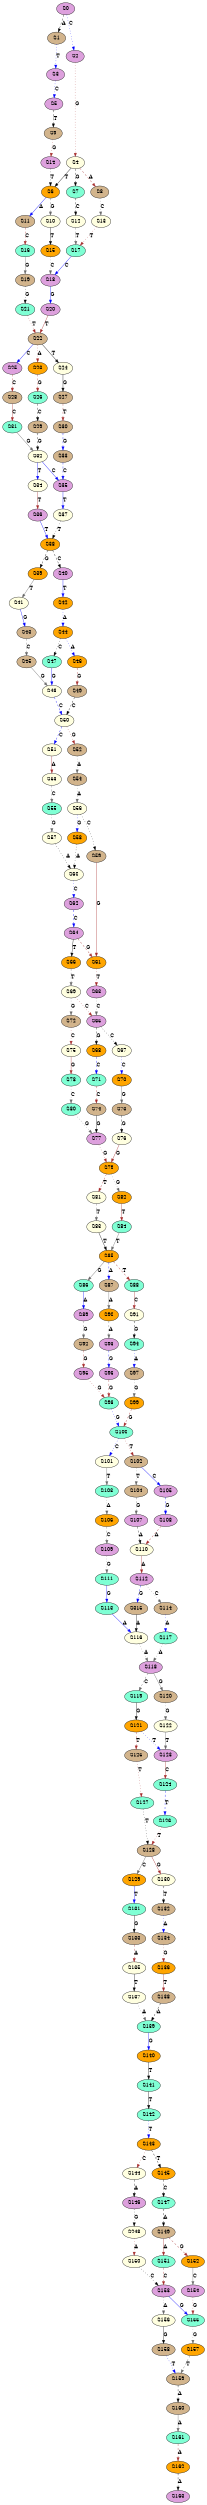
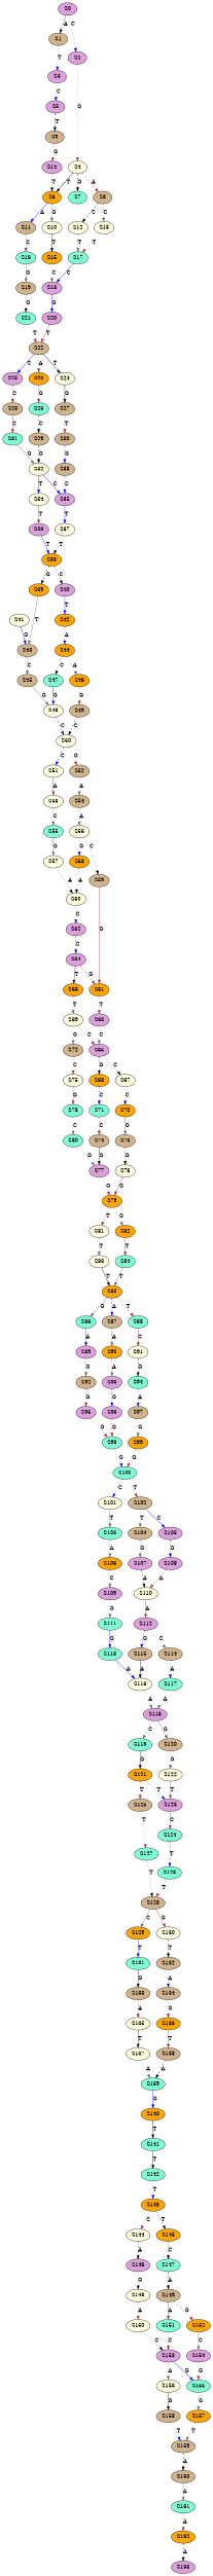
  strict digraph {
    node [fillcolor=tan style=filled]
    edge [color=brown style=dotted]
    S0 [fillcolor=plum]
    S1
    S2 [fillcolor=plum]
    S3 [fillcolor=plum]
    S4 [fillcolor=lightyellow]
    S5 [fillcolor=plum]
    S6 [fillcolor=orange]
    S7 [fillcolor=aquamarine]
    S8
    S9
    S10 [fillcolor=lightyellow]
    S11
    S12 [fillcolor=lightyellow]
    S13 [fillcolor=lightyellow]
    S14 [fillcolor=plum]
    S15 [fillcolor=orange]
    S16 [fillcolor=aquamarine]
    S17 [fillcolor=aquamarine]
    S18 [fillcolor=plum]
    S19
    S20 [fillcolor=plum]
    S21 [fillcolor=aquamarine]
    S22
    S23 [fillcolor=orange]
    S24 [fillcolor=lightyellow]
    S25 [fillcolor=plum]
    S26 [fillcolor=aquamarine]
    S27
    S28
    S29
    S30
    S31 [fillcolor=aquamarine]
    S32 [fillcolor=lightyellow]
    S33
    S34 [fillcolor=lightyellow]
    S35 [fillcolor=plum]
    S36 [fillcolor=plum]
    S37 [fillcolor=lightyellow]
    S38 [fillcolor=orange]
    S39 [fillcolor=orange]
    S40 [fillcolor=plum]
    S41 [fillcolor=lightyellow]
    S42 [fillcolor=orange]
    S43
    S44 [fillcolor=orange]
    S45
    S46 [fillcolor=orange]
    S47 [fillcolor=aquamarine]
    S48 [fillcolor=lightyellow]
    S49
    S50 [fillcolor=lightyellow]
    S51 [fillcolor=lightyellow]
    S52
    S53 [fillcolor=lightyellow]
    S54
    S55 [fillcolor=aquamarine]
    S56 [fillcolor=lightyellow]
    S57 [fillcolor=lightyellow]
    S58 [fillcolor=orange]
    S59
    S60 [fillcolor=lightyellow]
    S61 [fillcolor=orange]
    S62 [fillcolor=plum]
    S63 [fillcolor=plum]
    S64 [fillcolor=plum]
    S65 [fillcolor=plum]
    S66 [fillcolor=orange]
    S67 [fillcolor=lightyellow]
    S68 [fillcolor=orange]
    S69 [fillcolor=lightyellow]
    S70 [fillcolor=orange]
    S71 [fillcolor=aquamarine]
    S72
    S73
    S74
    S75 [fillcolor=lightyellow]
    S76 [fillcolor=lightyellow]
    S77 [fillcolor=plum]
    S78 [fillcolor=aquamarine]
    S79 [fillcolor=orange]
    S80 [fillcolor=aquamarine]
    S81 [fillcolor=lightyellow]
    S82 [fillcolor=orange]
    S83 [fillcolor=lightyellow]
    S84 [fillcolor=aquamarine]
    S85 [fillcolor=orange]
    S86 [fillcolor=aquamarine]
    S87
    S88 [fillcolor=aquamarine]
    S89 [fillcolor=plum]
    S90 [fillcolor=orange]
    S91 [fillcolor=lightyellow]
    S92
    S93 [fillcolor=plum]
    S94 [fillcolor=aquamarine]
    S95 [fillcolor=plum]
    S96 [fillcolor=plum]
    S97
    S98 [fillcolor=aquamarine]
    S99 [fillcolor=orange]
    S100 [fillcolor=aquamarine]
    S101 [fillcolor=lightyellow]
    S102
    S103 [fillcolor=aquamarine]
    S104
    S105 [fillcolor=plum]
    S106 [fillcolor=orange]
    S107 [fillcolor=plum]
    S108 [fillcolor=plum]
    S109 [fillcolor=plum]
    S110 [fillcolor=lightyellow]
    S111 [fillcolor=aquamarine]
    S112 [fillcolor=plum]
    S113 [fillcolor=aquamarine]
    S114
-   S115 [label=S315]
+   S115
    S116 [fillcolor=lightyellow]
    S117 [fillcolor=aquamarine]
    S118 [fillcolor=plum]
    S119 [fillcolor=aquamarine]
    S120
    S121 [fillcolor=orange]
    S122 [fillcolor=lightyellow]
    S123 [fillcolor=plum]
    S125
    S124 [fillcolor=aquamarine]
    S126 [fillcolor=aquamarine]
    S127 [fillcolor=aquamarine]
    S128
    S129 [fillcolor=orange]
    S130 [fillcolor=lightyellow]
    S131 [fillcolor=aquamarine]
    S132
    S133
    S134
    S135 [fillcolor=lightyellow]
    S136 [fillcolor=orange]
    S137 [fillcolor=lightyellow]
    S138
    S139 [fillcolor=aquamarine]
    S140 [fillcolor=orange]
    S141 [fillcolor=aquamarine]
    S142 [fillcolor=aquamarine]
    S143 [fillcolor=orange]
    S144 [fillcolor=lightyellow]
    S145 [fillcolor=orange]
    S146 [fillcolor=plum]
    S147 [fillcolor=aquamarine]
-   S148 [fillcolor=lightyellow label=S248]
+   S148 [fillcolor=lightyellow]
    S149
    S150 [fillcolor=lightyellow]
    S151 [fillcolor=aquamarine]
    S152 [fillcolor=orange]
    S153 [fillcolor=plum]
    S154 [fillcolor=plum]
    S155 [fillcolor=aquamarine]
    S156 [fillcolor=lightyellow]
    S157 [fillcolor=orange]
    S158
    S159
    S160
    S161 [fillcolor=aquamarine]
    S162 [fillcolor=orange]
    S163 [fillcolor=plum]
    S0 -> S1 [color=black label=A style=dashed]
    S0 -> S2 [color=blue label=C]
    S1 -> S3 [color=blue label=T]
    S2 -> S4 [label=G]
    S3 -> S5 [color=blue label=C]
    S4 -> S6 [color=black label=T style=solid]
    S4 -> S7 [color=black label=G style=dashed]
    S4 -> S8 [label=A style=dashed]
    S5 -> S9 [color=black label=T style=dashed]
    S6 -> S10 [color=gray40 label=G style=dashed]
    S6 -> S11 [color=blue label=A style=solid]
-   S7 -> S12 [color=black label=C style=dashed]
+   S8 -> S12 [color=black label=C style=dashed]
    S8 -> S13 [color=gray40 label=C]
    S9 -> S14 [label=G]
    S10 -> S15 [color=black label=T style=solid]
    S11 -> S16 [label=C style=dashed]
    S12 -> S17 [color=gray40 label=T style=dashed]
    S13 -> S17 [label=T]
    S14 -> S6 [color=black label=T]
    S15 -> S18 [color=gray40 label=C]
    S16 -> S19 [color=gray40 label=G style=solid]
    S17 -> S18 [color=blue label=C style=solid]
    S18 -> S20 [color=blue label=G style=solid]
    S19 -> S21 [color=black label=G]
    S20 -> S22 [label=T style=solid]
    S21 -> S22 [label=T]
    S22 -> S23 [label=A]
    S22 -> S24 [color=black label=T style=solid]
    S22 -> S25 [color=blue label=C style=solid]
    S23 -> S26 [label=G style=dashed]
    S24 -> S27 [color=black label=G style=solid]
    S25 -> S28 [label=C style=dashed]
    S26 -> S29 [color=black label=C style=dashed]
    S27 -> S30 [label=T style=dashed]
    S28 -> S31 [label=C style=solid]
    S29 -> S32 [color=black label=G style=dashed]
    S30 -> S33 [color=blue label=G style=dashed]
    S31 -> S32 [color=gray40 label=G style=solid]
    S32 -> S34 [color=blue label=T style=solid]
    S32 -> S35 [color=blue label=C style=solid]
    S33 -> S35 [color=blue label=C style=dashed]
    S34 -> S36 [label=T style=solid]
    S35 -> S37 [color=blue label=T style=solid]
    S36 -> S38 [color=blue label=T style=solid]
    S37 -> S38 [color=black label=T]
    S38 -> S39 [color=black label=G style=dashed]
    S38 -> S40 [color=black label=C style=dashed]
-   S39 -> S41 [color=gray40 label=T style=solid]
+   S39 -> S43 [color=gray40 label=T style=solid]
    S40 -> S42 [color=blue label=T style=solid]
    S41 -> S43 [color=blue label=G style=solid]
    S42 -> S44 [color=blue label=A]
    S43 -> S45 [color=gray40 label=C style=dashed]
-   S44 -> S46 [color=blue label=A]
+   S44 -> S46 [color=gray40 label=A]
    S44 -> S47 [color=black label=C]
    S45 -> S48 [color=gray40 label=G style=solid]
    S46 -> S49 [label=G style=dashed]
    S47 -> S48 [color=blue label=G style=solid]
    S48 -> S50 [color=blue label=C style=dashed]
    S49 -> S50 [color=black label=C style=dashed]
    S50 -> S51 [color=blue label=C style=dashed]
    S50 -> S52 [label=G]
    S51 -> S53 [label=A style=solid]
    S52 -> S54 [color=gray40 label=A]
    S53 -> S55 [color=gray40 label=C style=dashed]
    S54 -> S56 [color=gray40 label=A]
-   S55 -> S57 [color=gray40 label=G]
+   S55 -> S57 [color=gray40 label=G style=solid]
    S56 -> S58 [color=blue label=G]
    S56 -> S59 [color=black label=C]
    S57 -> S60 [color=black label=A]
    S58 -> S60 [color=black label=A]
    S59 -> S61 [label=G style=solid]
    S60 -> S62 [color=blue label=C]
    S61 -> S63 [label=T]
    S62 -> S64 [color=blue label=C style=dashed]
    S63 -> S65 [color=gray40 label=C]
    S64 -> S61 [label=G style=dashed]
    S64 -> S66 [color=black label=T style=solid]
    S65 -> S67 [color=black label=C]
    S65 -> S68 [color=black label=G style=dashed]
    S66 -> S69 [color=gray40 label=T style=dashed]
    S67 -> S70 [color=blue label=C]
    S68 -> S71 [color=blue label=C style=dashed]
    S69 -> S65 [label=C]
    S69 -> S72 [color=gray40 label=G]
    S70 -> S73 [color=gray40 label=G style=solid]
    S71 -> S74 [label=C style=dashed]
    S72 -> S75 [label=C]
    S73 -> S76 [color=black label=G style=dashed]
    S74 -> S77 [color=black label=G style=solid]
    S75 -> S78 [label=G style=solid]
    S76 -> S79 [label=G style=solid]
    S77 -> S79 [label=G]
    S78 -> S80 [color=gray40 label=C]
    S79 -> S81 [label=T style=dashed]
    S79 -> S82 [color=gray40 label=G]
    S80 -> S77 [color=gray40 label=G]
    S81 -> S83 [color=gray40 label=T style=dashed]
    S82 -> S84 [label=T style=solid]
    S83 -> S85 [color=black label=T style=solid]
    S84 -> S85 [color=gray40 label=T style=solid]
    S85 -> S86 [color=gray40 label=G style=solid]
    S85 -> S87 [color=blue label=A style=dashed]
    S85 -> S88 [label=T style=dashed]
    S86 -> S89 [color=blue label=A style=solid]
    S87 -> S90 [color=gray40 label=A style=solid]
    S88 -> S91 [label=C style=solid]
    S89 -> S92 [color=gray40 label=G style=dashed]
    S90 -> S93 [color=gray40 label=A style=dashed]
    S91 -> S94 [color=black label=G style=dashed]
    S92 -> S95 [label=G style=dashed]
    S93 -> S96 [color=blue label=G style=dashed]
    S94 -> S97 [color=blue label=A]
    S95 -> S98 [label=G]
    S96 -> S98 [label=G style=dashed]
    S97 -> S99 [color=gray40 label=G]
    S98 -> S100 [color=blue label=G]
    S99 -> S100 [label=G style=dashed]
    S100 -> S101 [color=blue label=C]
    S100 -> S102 [label=T]
    S101 -> S103 [color=gray40 label=T style=solid]
    S102 -> S104 [color=gray40 label=T]
    S102 -> S105 [color=blue label=C style=solid]
    S103 -> S106 [color=gray40 label=A]
    S104 -> S107 [color=gray40 label=G style=dashed]
    S105 -> S108 [color=blue label=G style=dashed]
    S106 -> S109 [color=gray40 label=C style=dashed]
    S107 -> S110 [color=black label=A style=dashed]
    S108 -> S110 [label=A style=dashed]
    S109 -> S111 [color=gray40 label=G]
    S110 -> S112 [label=A style=solid]
    S111 -> S113 [color=blue label=G style=solid]
    S112 -> S114 [color=gray40 label=C]
    S112 -> S115 [color=blue label=G style=dashed]
    S113 -> S116 [color=blue label=A style=solid]
    S114 -> S117 [color=blue label=A]
    S115 -> S116 [color=black label=A style=solid]
    S116 -> S118 [color=gray40 label=A]
    S117 -> S118 [color=gray40 label=A]
    S118 -> S119 [color=gray40 label=C style=dashed]
    S118 -> S120 [color=gray40 label=G style=solid]
    S119 -> S121 [color=black label=G style=solid]
    S120 -> S122 [color=gray40 label=G]
    S121 -> S123 [color=blue label=T]
    S121 -> S125 [label=T style=dashed]
    S122 -> S123 [color=gray40 label=T style=solid]
    S123 -> S124 [label=C style=solid]
    S125 -> S127 [label=T]
    S124 -> S126 [color=blue label=T style=dashed]
    S126 -> S128 [label=T]
    S127 -> S128 [color=black label=T]
    S128 -> S129 [color=gray40 label=C style=solid]
    S128 -> S130 [label=G style=solid]
    S129 -> S131 [color=blue label=T style=solid]
    S130 -> S132 [color=black label=T style=dashed]
    S131 -> S133 [color=black label=G style=solid]
    S132 -> S134 [color=blue label=A]
    S133 -> S135 [label=A style=dashed]
    S134 -> S136 [label=G]
    S135 -> S137 [color=black label=T style=solid]
    S136 -> S138 [label=T style=solid]
    S137 -> S139 [color=gray40 label=A]
    S138 -> S139 [color=black label=A style=dashed]
    S139 -> S140 [color=blue label=G style=solid]
    S140 -> S141 [color=black label=T style=solid]
    S141 -> S142 [color=black label=T style=solid]
    S142 -> S143 [color=blue label=T]
    S143 -> S144 [label=C]
    S143 -> S145 [color=black label=T style=dashed]
    S144 -> S146 [color=black label=A style=dashed]
    S145 -> S147 [color=black label=C style=dashed]
    S146 -> S148 [color=black label=G]
    S147 -> S149 [color=black label=A style=dashed]
    S148 -> S150 [label=A]
    S149 -> S151 [label=A style=solid]
    S149 -> S152 [label=G style=dashed]
    S150 -> S153 [color=black label=C]
    S151 -> S153 [label=C style=dashed]
    S152 -> S154 [color=gray40 label=C style=solid]
    S153 -> S155 [color=blue label=G style=solid]
    S153 -> S156 [color=gray40 label=A]
    S154 -> S155 [label=G]
    S155 -> S157 [color=gray40 label=G]
    S156 -> S158 [color=black label=G style=solid]
    S157 -> S159 [color=gray40 label=T style=dashed]
    S158 -> S159 [color=blue label=T]
    S159 -> S160 [color=black label=A style=dashed]
    S160 -> S161 [color=gray40 label=A style=solid]
    S161 -> S162 [label=A style=dashed]
    S162 -> S163 [color=black label=A style=dashed]
  }
